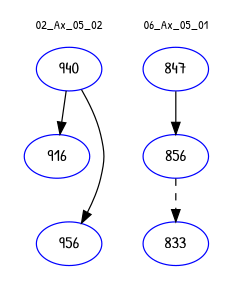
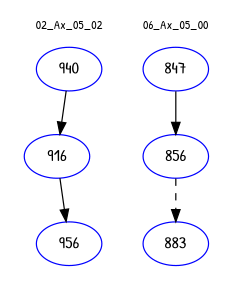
  digraph {
    fontname="Patrick Hand"
    node [color=blue fontname="Patrick Hand"]
    edge [color=black fontname="Patrick Hand" style=solid]
    n1 [label=940]
    n2 [label=916]
    n3 [label=956]
    n4 [label=847]
-   n5 [label=833]
+   n5 [label=883]
    n6 [label=856]
    subgraph cluster_1 {
      color=white
      fontsize=10
      label="02_Ax_05_02"
      n1
      n2
      n3
    }
    subgraph cluster_2 {
      color=white
      fontsize=10
-     label="06_Ax_05_01"
+     label="06_Ax_05_00"
      n4
      n5
      n6
    }
    n1 -> n2
-   n1 -> n3
+   n2 -> n3
    n4 -> n6
    n6 -> n5 [style=dashed]
  }
